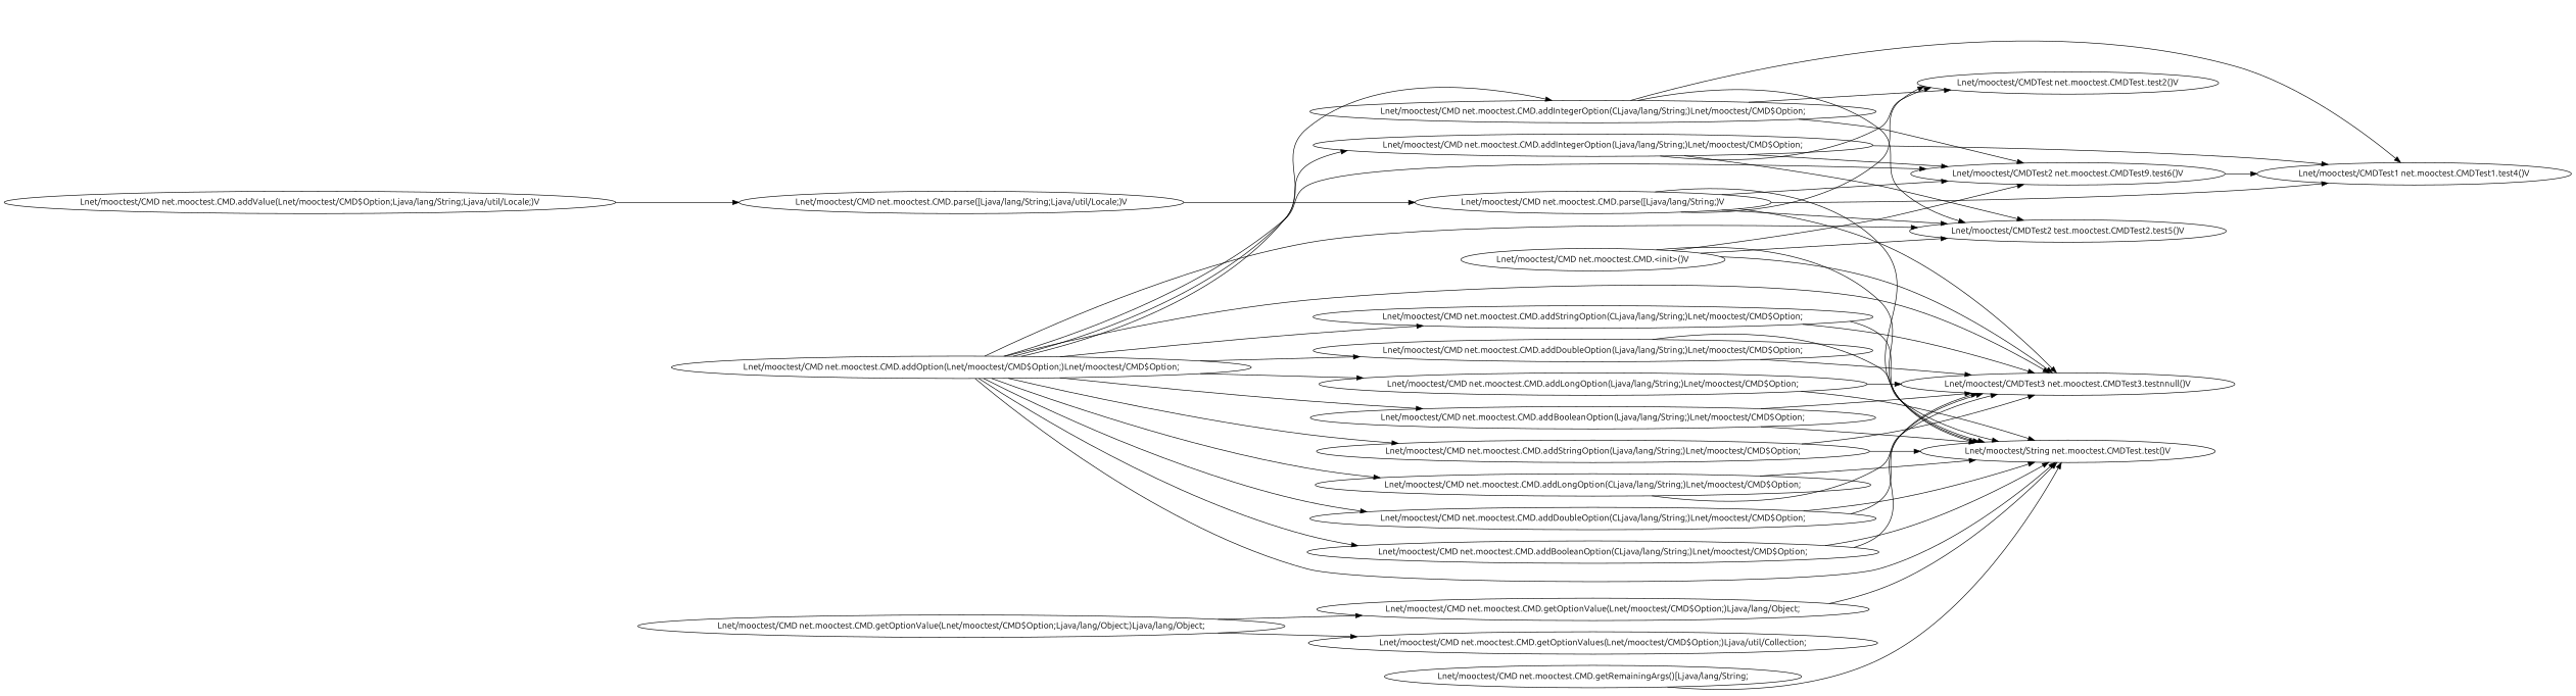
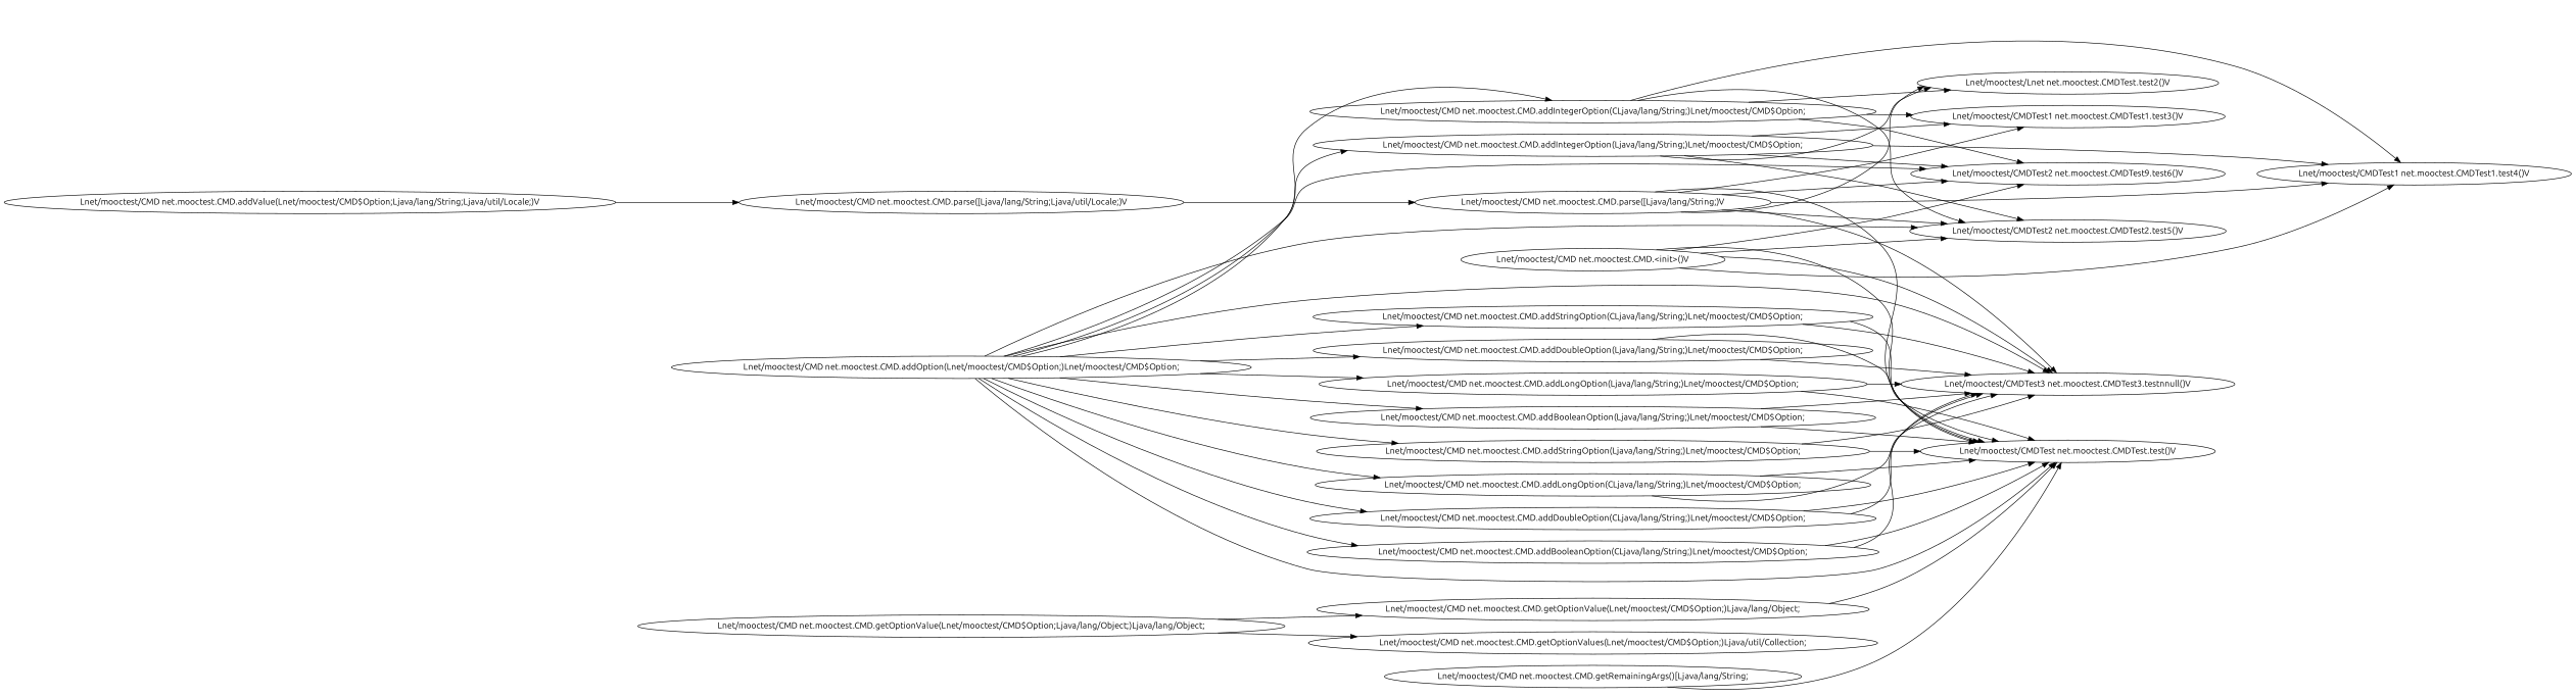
  digraph {
    fontname=Ubuntu
    rankdir=LR
    node [fontname=Ubuntu]
    edge [fontname=Ubuntu]
    "Lnet/mooctest/CMD net.mooctest.CMD.addBooleanOption(CLjava/lang/String;)Lnet/mooctest/CMD$Option;"
    "Lnet/mooctest/CMDTest3 net.mooctest.CMDTest3.testnnull()V"
-   "Lnet/mooctest/CMDTest net.mooctest.CMDTest.test()V" [label="Lnet/mooctest/String net.mooctest.CMDTest.test()V"]
+   "Lnet/mooctest/CMDTest net.mooctest.CMDTest.test()V"
    "Lnet/mooctest/CMD net.mooctest.CMD.addStringOption(CLjava/lang/String;)Lnet/mooctest/CMD$Option;"
    "Lnet/mooctest/CMD net.mooctest.CMD.addLongOption(Ljava/lang/String;)Lnet/mooctest/CMD$Option;"
    "Lnet/mooctest/CMD net.mooctest.CMD.addIntegerOption(CLjava/lang/String;)Lnet/mooctest/CMD$Option;"
    "Lnet/mooctest/CMDTest1 net.mooctest.CMDTest1.test4()V"
-   "Lnet/mooctest/CMDTest net.mooctest.CMDTest.test2()V"
+   "Lnet/mooctest/CMDTest net.mooctest.CMDTest.test2()V" [label="Lnet/mooctest/Lnet net.mooctest.CMDTest.test2()V"]
    n9 [label="Lnet/mooctest/CMDTest2 net.mooctest.CMDTest9.test6()V"]
-   "Lnet/mooctest/CMDTest2 net.mooctest.CMDTest2.test5()V" [label="Lnet/mooctest/CMDTest2 test.mooctest.CMDTest2.test5()V"]
+   "Lnet/mooctest/CMDTest2 net.mooctest.CMDTest2.test5()V"
+   "Lnet/mooctest/CMDTest1 net.mooctest.CMDTest1.test3()V"
    "Lnet/mooctest/CMD net.mooctest.CMD.addDoubleOption(CLjava/lang/String;)Lnet/mooctest/CMD$Option;"
    "Lnet/mooctest/CMD net.mooctest.CMD.addIntegerOption(Ljava/lang/String;)Lnet/mooctest/CMD$Option;"
    "Lnet/mooctest/CMD net.mooctest.CMD.<init>()V"
    "Lnet/mooctest/CMD net.mooctest.CMD.addBooleanOption(Ljava/lang/String;)Lnet/mooctest/CMD$Option;"
    "Lnet/mooctest/CMD net.mooctest.CMD.addStringOption(Ljava/lang/String;)Lnet/mooctest/CMD$Option;"
    "Lnet/mooctest/CMD net.mooctest.CMD.getOptionValue(Lnet/mooctest/CMD$Option;Ljava/lang/Object;)Ljava/lang/Object;"
    "Lnet/mooctest/CMD net.mooctest.CMD.getOptionValues(Lnet/mooctest/CMD$Option;)Ljava/util/Collection;"
    "Lnet/mooctest/CMD net.mooctest.CMD.getOptionValue(Lnet/mooctest/CMD$Option;)Ljava/lang/Object;"
    "Lnet/mooctest/CMD net.mooctest.CMD.addDoubleOption(Ljava/lang/String;)Lnet/mooctest/CMD$Option;"
    "Lnet/mooctest/CMD net.mooctest.CMD.addValue(Lnet/mooctest/CMD$Option;Ljava/lang/String;Ljava/util/Locale;)V"
    "Lnet/mooctest/CMD net.mooctest.CMD.parse([Ljava/lang/String;Ljava/util/Locale;)V"
    "Lnet/mooctest/CMD net.mooctest.CMD.parse([Ljava/lang/String;)V"
    "Lnet/mooctest/CMD net.mooctest.CMD.addLongOption(CLjava/lang/String;)Lnet/mooctest/CMD$Option;"
    "Lnet/mooctest/CMD net.mooctest.CMD.getRemainingArgs()[Ljava/lang/String;"
    "Lnet/mooctest/CMD net.mooctest.CMD.addOption(Lnet/mooctest/CMD$Option;)Lnet/mooctest/CMD$Option;"
    "Lnet/mooctest/CMD net.mooctest.CMD.addBooleanOption(CLjava/lang/String;)Lnet/mooctest/CMD$Option;" -> "Lnet/mooctest/CMDTest3 net.mooctest.CMDTest3.testnnull()V"
    "Lnet/mooctest/CMD net.mooctest.CMD.addBooleanOption(CLjava/lang/String;)Lnet/mooctest/CMD$Option;" -> "Lnet/mooctest/CMDTest net.mooctest.CMDTest.test()V"
    "Lnet/mooctest/CMD net.mooctest.CMD.addStringOption(CLjava/lang/String;)Lnet/mooctest/CMD$Option;" -> "Lnet/mooctest/CMDTest3 net.mooctest.CMDTest3.testnnull()V"
    "Lnet/mooctest/CMD net.mooctest.CMD.addStringOption(CLjava/lang/String;)Lnet/mooctest/CMD$Option;" -> "Lnet/mooctest/CMDTest net.mooctest.CMDTest.test()V"
    "Lnet/mooctest/CMD net.mooctest.CMD.addLongOption(Ljava/lang/String;)Lnet/mooctest/CMD$Option;" -> "Lnet/mooctest/CMDTest3 net.mooctest.CMDTest3.testnnull()V"
    "Lnet/mooctest/CMD net.mooctest.CMD.addLongOption(Ljava/lang/String;)Lnet/mooctest/CMD$Option;" -> "Lnet/mooctest/CMDTest net.mooctest.CMDTest.test()V"
    "Lnet/mooctest/CMD net.mooctest.CMD.addIntegerOption(CLjava/lang/String;)Lnet/mooctest/CMD$Option;" -> "Lnet/mooctest/CMDTest1 net.mooctest.CMDTest1.test4()V"
    "Lnet/mooctest/CMD net.mooctest.CMD.addIntegerOption(CLjava/lang/String;)Lnet/mooctest/CMD$Option;" -> "Lnet/mooctest/CMDTest net.mooctest.CMDTest.test2()V"
    "Lnet/mooctest/CMD net.mooctest.CMD.addIntegerOption(CLjava/lang/String;)Lnet/mooctest/CMD$Option;" -> n9
    "Lnet/mooctest/CMD net.mooctest.CMD.addIntegerOption(CLjava/lang/String;)Lnet/mooctest/CMD$Option;" -> "Lnet/mooctest/CMDTest2 net.mooctest.CMDTest2.test5()V"
+   "Lnet/mooctest/CMD net.mooctest.CMD.addIntegerOption(CLjava/lang/String;)Lnet/mooctest/CMD$Option;" -> "Lnet/mooctest/CMDTest1 net.mooctest.CMDTest1.test3()V"
    "Lnet/mooctest/CMD net.mooctest.CMD.addDoubleOption(CLjava/lang/String;)Lnet/mooctest/CMD$Option;" -> "Lnet/mooctest/CMDTest3 net.mooctest.CMDTest3.testnnull()V"
    "Lnet/mooctest/CMD net.mooctest.CMD.addDoubleOption(CLjava/lang/String;)Lnet/mooctest/CMD$Option;" -> "Lnet/mooctest/CMDTest net.mooctest.CMDTest.test()V"
    "Lnet/mooctest/CMD net.mooctest.CMD.addIntegerOption(Ljava/lang/String;)Lnet/mooctest/CMD$Option;" -> "Lnet/mooctest/CMDTest1 net.mooctest.CMDTest1.test4()V"
    "Lnet/mooctest/CMD net.mooctest.CMD.addIntegerOption(Ljava/lang/String;)Lnet/mooctest/CMD$Option;" -> "Lnet/mooctest/CMDTest net.mooctest.CMDTest.test2()V"
    "Lnet/mooctest/CMD net.mooctest.CMD.addIntegerOption(Ljava/lang/String;)Lnet/mooctest/CMD$Option;" -> n9
    "Lnet/mooctest/CMD net.mooctest.CMD.addIntegerOption(Ljava/lang/String;)Lnet/mooctest/CMD$Option;" -> "Lnet/mooctest/CMDTest2 net.mooctest.CMDTest2.test5()V"
+   "Lnet/mooctest/CMD net.mooctest.CMD.addIntegerOption(Ljava/lang/String;)Lnet/mooctest/CMD$Option;" -> "Lnet/mooctest/CMDTest1 net.mooctest.CMDTest1.test3()V"
    "Lnet/mooctest/CMD net.mooctest.CMD.<init>()V" -> "Lnet/mooctest/CMDTest3 net.mooctest.CMDTest3.testnnull()V"
    "Lnet/mooctest/CMD net.mooctest.CMD.<init>()V" -> "Lnet/mooctest/CMDTest net.mooctest.CMDTest.test()V"
-   n9 -> "Lnet/mooctest/CMDTest1 net.mooctest.CMDTest1.test4()V"
+   "Lnet/mooctest/CMD net.mooctest.CMD.<init>()V" -> "Lnet/mooctest/CMDTest1 net.mooctest.CMDTest1.test4()V"
    "Lnet/mooctest/CMD net.mooctest.CMD.<init>()V" -> n9
    "Lnet/mooctest/CMD net.mooctest.CMD.<init>()V" -> "Lnet/mooctest/CMDTest2 net.mooctest.CMDTest2.test5()V"
    "Lnet/mooctest/CMD net.mooctest.CMD.addBooleanOption(Ljava/lang/String;)Lnet/mooctest/CMD$Option;" -> "Lnet/mooctest/CMDTest3 net.mooctest.CMDTest3.testnnull()V"
    "Lnet/mooctest/CMD net.mooctest.CMD.addBooleanOption(Ljava/lang/String;)Lnet/mooctest/CMD$Option;" -> "Lnet/mooctest/CMDTest net.mooctest.CMDTest.test()V"
    "Lnet/mooctest/CMD net.mooctest.CMD.addStringOption(Ljava/lang/String;)Lnet/mooctest/CMD$Option;" -> "Lnet/mooctest/CMDTest3 net.mooctest.CMDTest3.testnnull()V"
    "Lnet/mooctest/CMD net.mooctest.CMD.addStringOption(Ljava/lang/String;)Lnet/mooctest/CMD$Option;" -> "Lnet/mooctest/CMDTest net.mooctest.CMDTest.test()V"
    "Lnet/mooctest/CMD net.mooctest.CMD.getOptionValue(Lnet/mooctest/CMD$Option;Ljava/lang/Object;)Ljava/lang/Object;" -> "Lnet/mooctest/CMD net.mooctest.CMD.getOptionValues(Lnet/mooctest/CMD$Option;)Ljava/util/Collection;"
    "Lnet/mooctest/CMD net.mooctest.CMD.getOptionValue(Lnet/mooctest/CMD$Option;Ljava/lang/Object;)Ljava/lang/Object;" -> "Lnet/mooctest/CMD net.mooctest.CMD.getOptionValue(Lnet/mooctest/CMD$Option;)Ljava/lang/Object;"
    "Lnet/mooctest/CMD net.mooctest.CMD.getOptionValue(Lnet/mooctest/CMD$Option;)Ljava/lang/Object;" -> "Lnet/mooctest/CMDTest net.mooctest.CMDTest.test()V"
    "Lnet/mooctest/CMD net.mooctest.CMD.addDoubleOption(Ljava/lang/String;)Lnet/mooctest/CMD$Option;" -> "Lnet/mooctest/CMDTest3 net.mooctest.CMDTest3.testnnull()V"
    "Lnet/mooctest/CMD net.mooctest.CMD.addDoubleOption(Ljava/lang/String;)Lnet/mooctest/CMD$Option;" -> "Lnet/mooctest/CMDTest net.mooctest.CMDTest.test()V"
    "Lnet/mooctest/CMD net.mooctest.CMD.addValue(Lnet/mooctest/CMD$Option;Ljava/lang/String;Ljava/util/Locale;)V" -> "Lnet/mooctest/CMD net.mooctest.CMD.parse([Ljava/lang/String;Ljava/util/Locale;)V"
    "Lnet/mooctest/CMD net.mooctest.CMD.parse([Ljava/lang/String;Ljava/util/Locale;)V" -> "Lnet/mooctest/CMD net.mooctest.CMD.parse([Ljava/lang/String;)V"
    "Lnet/mooctest/CMD net.mooctest.CMD.parse([Ljava/lang/String;)V" -> "Lnet/mooctest/CMDTest3 net.mooctest.CMDTest3.testnnull()V"
    "Lnet/mooctest/CMD net.mooctest.CMD.parse([Ljava/lang/String;)V" -> "Lnet/mooctest/CMDTest net.mooctest.CMDTest.test()V"
    "Lnet/mooctest/CMD net.mooctest.CMD.parse([Ljava/lang/String;)V" -> "Lnet/mooctest/CMDTest1 net.mooctest.CMDTest1.test4()V"
    "Lnet/mooctest/CMD net.mooctest.CMD.parse([Ljava/lang/String;)V" -> "Lnet/mooctest/CMDTest net.mooctest.CMDTest.test2()V"
    "Lnet/mooctest/CMD net.mooctest.CMD.parse([Ljava/lang/String;)V" -> n9
    "Lnet/mooctest/CMD net.mooctest.CMD.parse([Ljava/lang/String;)V" -> "Lnet/mooctest/CMDTest2 net.mooctest.CMDTest2.test5()V"
+   "Lnet/mooctest/CMD net.mooctest.CMD.parse([Ljava/lang/String;)V" -> "Lnet/mooctest/CMDTest1 net.mooctest.CMDTest1.test3()V"
    "Lnet/mooctest/CMD net.mooctest.CMD.addLongOption(CLjava/lang/String;)Lnet/mooctest/CMD$Option;" -> "Lnet/mooctest/CMDTest3 net.mooctest.CMDTest3.testnnull()V"
    "Lnet/mooctest/CMD net.mooctest.CMD.addLongOption(CLjava/lang/String;)Lnet/mooctest/CMD$Option;" -> "Lnet/mooctest/CMDTest net.mooctest.CMDTest.test()V"
    "Lnet/mooctest/CMD net.mooctest.CMD.getRemainingArgs()[Ljava/lang/String;" -> "Lnet/mooctest/CMDTest net.mooctest.CMDTest.test()V"
    "Lnet/mooctest/CMD net.mooctest.CMD.addOption(Lnet/mooctest/CMD$Option;)Lnet/mooctest/CMD$Option;" -> "Lnet/mooctest/CMD net.mooctest.CMD.addBooleanOption(CLjava/lang/String;)Lnet/mooctest/CMD$Option;"
    "Lnet/mooctest/CMD net.mooctest.CMD.addOption(Lnet/mooctest/CMD$Option;)Lnet/mooctest/CMD$Option;" -> "Lnet/mooctest/CMDTest3 net.mooctest.CMDTest3.testnnull()V"
    "Lnet/mooctest/CMD net.mooctest.CMD.addOption(Lnet/mooctest/CMD$Option;)Lnet/mooctest/CMD$Option;" -> "Lnet/mooctest/CMDTest net.mooctest.CMDTest.test()V"
    "Lnet/mooctest/CMD net.mooctest.CMD.addOption(Lnet/mooctest/CMD$Option;)Lnet/mooctest/CMD$Option;" -> "Lnet/mooctest/CMD net.mooctest.CMD.addStringOption(CLjava/lang/String;)Lnet/mooctest/CMD$Option;"
    "Lnet/mooctest/CMD net.mooctest.CMD.addOption(Lnet/mooctest/CMD$Option;)Lnet/mooctest/CMD$Option;" -> "Lnet/mooctest/CMD net.mooctest.CMD.addLongOption(Ljava/lang/String;)Lnet/mooctest/CMD$Option;"
    "Lnet/mooctest/CMD net.mooctest.CMD.addOption(Lnet/mooctest/CMD$Option;)Lnet/mooctest/CMD$Option;" -> "Lnet/mooctest/CMD net.mooctest.CMD.addIntegerOption(CLjava/lang/String;)Lnet/mooctest/CMD$Option;"
    "Lnet/mooctest/CMD net.mooctest.CMD.addOption(Lnet/mooctest/CMD$Option;)Lnet/mooctest/CMD$Option;" -> n9
    "Lnet/mooctest/CMD net.mooctest.CMD.addOption(Lnet/mooctest/CMD$Option;)Lnet/mooctest/CMD$Option;" -> "Lnet/mooctest/CMDTest2 net.mooctest.CMDTest2.test5()V"
    "Lnet/mooctest/CMD net.mooctest.CMD.addOption(Lnet/mooctest/CMD$Option;)Lnet/mooctest/CMD$Option;" -> "Lnet/mooctest/CMD net.mooctest.CMD.addDoubleOption(CLjava/lang/String;)Lnet/mooctest/CMD$Option;"
    "Lnet/mooctest/CMD net.mooctest.CMD.addOption(Lnet/mooctest/CMD$Option;)Lnet/mooctest/CMD$Option;" -> "Lnet/mooctest/CMD net.mooctest.CMD.addIntegerOption(Ljava/lang/String;)Lnet/mooctest/CMD$Option;"
    "Lnet/mooctest/CMD net.mooctest.CMD.addOption(Lnet/mooctest/CMD$Option;)Lnet/mooctest/CMD$Option;" -> "Lnet/mooctest/CMD net.mooctest.CMD.addBooleanOption(Ljava/lang/String;)Lnet/mooctest/CMD$Option;"
    "Lnet/mooctest/CMD net.mooctest.CMD.addOption(Lnet/mooctest/CMD$Option;)Lnet/mooctest/CMD$Option;" -> "Lnet/mooctest/CMD net.mooctest.CMD.addStringOption(Ljava/lang/String;)Lnet/mooctest/CMD$Option;"
    "Lnet/mooctest/CMD net.mooctest.CMD.addOption(Lnet/mooctest/CMD$Option;)Lnet/mooctest/CMD$Option;" -> "Lnet/mooctest/CMD net.mooctest.CMD.addDoubleOption(Ljava/lang/String;)Lnet/mooctest/CMD$Option;"
    "Lnet/mooctest/CMD net.mooctest.CMD.addOption(Lnet/mooctest/CMD$Option;)Lnet/mooctest/CMD$Option;" -> "Lnet/mooctest/CMD net.mooctest.CMD.addLongOption(CLjava/lang/String;)Lnet/mooctest/CMD$Option;"
  }
